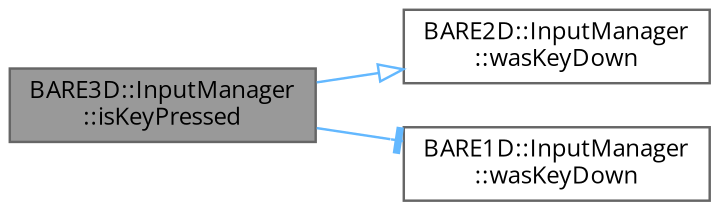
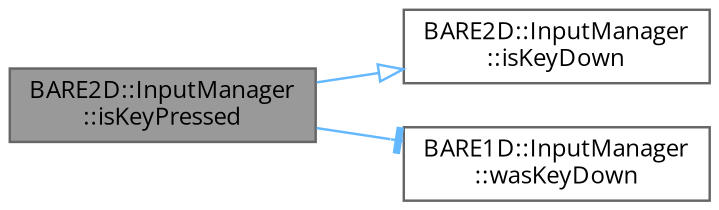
  digraph {
    fontname="Open Sans"
    rankdir=LR
    node [color=grey40 fillcolor=white fontname="Open Sans" fontsize=10 shape=box style=filled]
    edge [color=steelblue1 fontname="Open Sans" fontsize=10 labelfontname=Helvetica labelfontsize=10 style=solid]
-   n1 [color=gray40 fillcolor=grey60 fontcolor=black height=0.2 label="BARE3D::InputManager\l::isKeyPressed" width=0.4]
-   n2 [height=0.2 label="BARE2D::InputManager\l::wasKeyDown" width=0.4]
+   n1 [color=gray40 fillcolor=grey60 fontcolor=black height=0.2 label="BARE2D::InputManager\l::isKeyPressed" width=0.4]
+   n2 [height=0.2 label="BARE2D::InputManager\l::isKeyDown" width=0.4]
    n3 [height=0.2 label="BARE1D::InputManager\l::wasKeyDown" width=0.4]
    n1 -> n2 [arrowhead=onormal]
    n1 -> n3 [arrowhead=tee]
  }
